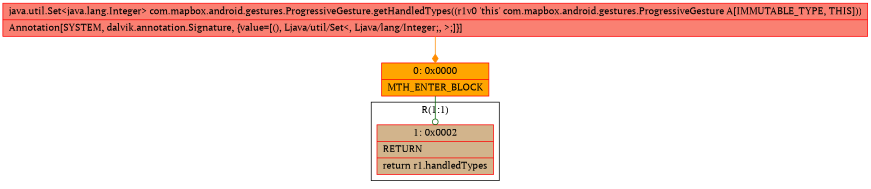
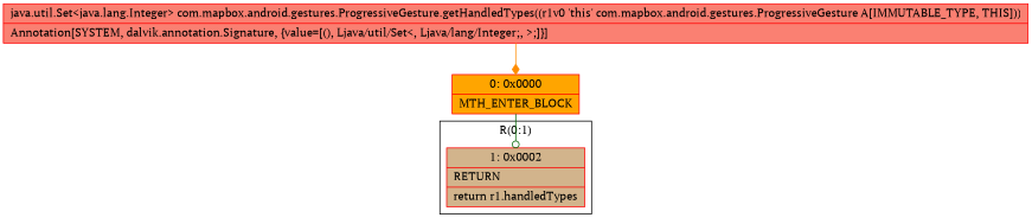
  digraph {
    fontname="PT Serif"
    node [color=red shape=record style=filled fontname="PT Serif"]
    edge [fontname="PT Serif"]
    n1 [label="{1\:\ 0x0002|RETURN\l|return r1.handledTypes\l}" fillcolor=tan]
    n2 [label="{0\:\ 0x0000|MTH_ENTER_BLOCK\l}" fillcolor=orange]
    n3 [label="{java.util.Set\<java.lang.Integer\> com.mapbox.android.gestures.ProgressiveGesture.getHandledTypes((r1v0 'this' com.mapbox.android.gestures.ProgressiveGesture A[IMMUTABLE_TYPE, THIS]))  | Annotation[SYSTEM, dalvik.annotation.Signature, \{value=[(), Ljava\/util\/Set\<, Ljava\/lang\/Integer;, \>;]\}]\l}" fillcolor=salmon]
    subgraph cluster_1 {
-     label="R(1:1)"
+     label="R(0:1)"
      n1
    }
    n2 -> n1 [color=darkgreen arrowhead=odot]
    n3 -> n2 [color=darkorange arrowhead=diamond]
  }
